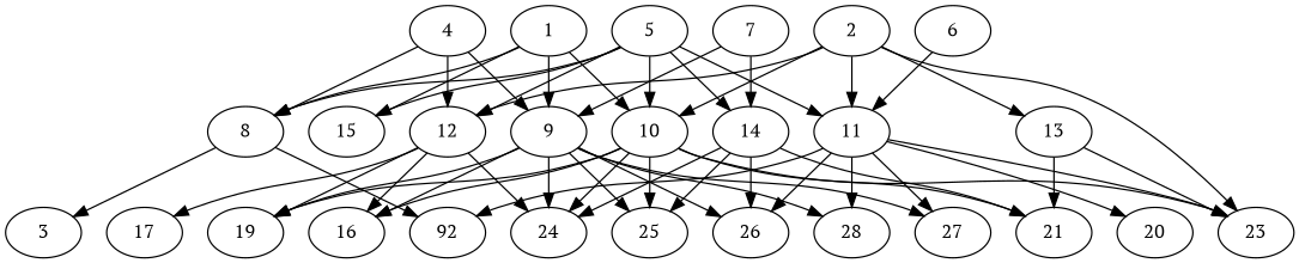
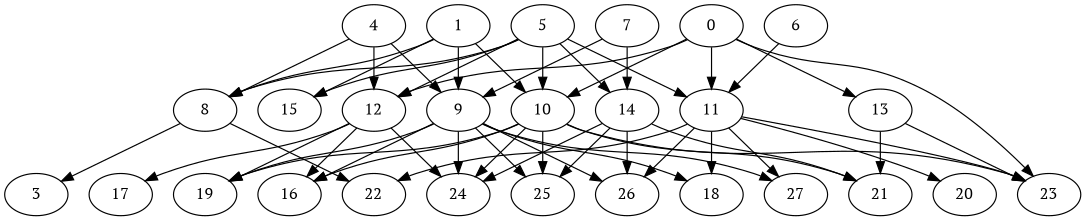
  digraph {
    fontname="PT Serif"
    node [alpha=0.07 fontname="PT Serif"]
    edge [fontname="PT Serif"]
    1 [alpha=0.06 expect_size=694115890789936529408]
    8 [alpha=0.13 expect_size=9545339866447872000]
    9 [expect_size=4542181897214801]
    10 [alpha=0.01 expect_size=978476248751669248000]
    15 [alpha=0.08 expect_size=11835604943136768]
-   22 [alpha=0.10 expect_size=149878086984481120 label=92]
+   22 [alpha=0.10 expect_size=149878086984481120]
    3 [alpha=0.19 expect_size=336120439888737344]
    16 [alpha=0.12 expect_size=22180330488637423616]
-   18 [alpha=0.12 expect_size=732936253891380864 label=28]
+   18 [alpha=0.12 expect_size=732936253891380864]
    19 [alpha=0.10 expect_size=1456743829659016]
    24 [alpha=0.18 expect_size=6853908816369474]
    25 [alpha=0.08 expect_size=1820650559890142527488]
    26 [alpha=0.00 expect_size=1893212800257183711232]
    27 [alpha=0.02 expect_size=1084061069349498]
    21 [alpha=0.03 expect_size=11102760610677440]
    23 [alpha=0.13 expect_size=511043523048936308736]
-   2 [expect_size=1617827873241545310208]
+   2 [expect_size=1617827873241545310208 label=0]
    11 [alpha=0.01 expect_size=20804675071899598848]
    12 [alpha=0.17 expect_size=293529576182955114496]
    13 [alpha=0.18 expect_size=9773443800924274]
    20 [alpha=0.15 expect_size=14728682007588503552]
    17 [expect_size=34945811514581844]
    4 [alpha=0.11 expect_size=2211829859000246075392]
    5 [alpha=0.06 expect_size=307419842529007239168]
    14 [alpha=0.10 expect_size=935854123150999552000]
    6 [alpha=0.03 expect_size=3900070726289915]
    7 [alpha=0.11 expect_size=1747809151247314944]
    1 -> 8
    1 -> 9
    1 -> 10
    1 -> 15
    8 -> 22
    8 -> 3
    9 -> 16
    9 -> 18
    9 -> 19
    9 -> 24
    9 -> 25
    9 -> 26
    9 -> 27
    10 -> 16
    10 -> 19
    10 -> 24
    10 -> 25
    10 -> 21
    10 -> 23
    2 -> 10
    2 -> 23
    2 -> 11
    2 -> 12
    2 -> 13
    11 -> 22
    11 -> 18
    11 -> 26
    11 -> 27
    11 -> 23
    11 -> 20
    12 -> 16
    12 -> 19
    12 -> 24
    12 -> 17
    13 -> 21
    13 -> 23
    4 -> 8
    4 -> 9
    4 -> 12
    5 -> 8
    5 -> 10
    5 -> 15
    5 -> 11
    5 -> 12
    5 -> 14
    14 -> 24
    14 -> 25
    14 -> 26
    14 -> 21
    6 -> 11
    7 -> 9
    7 -> 14
  }
